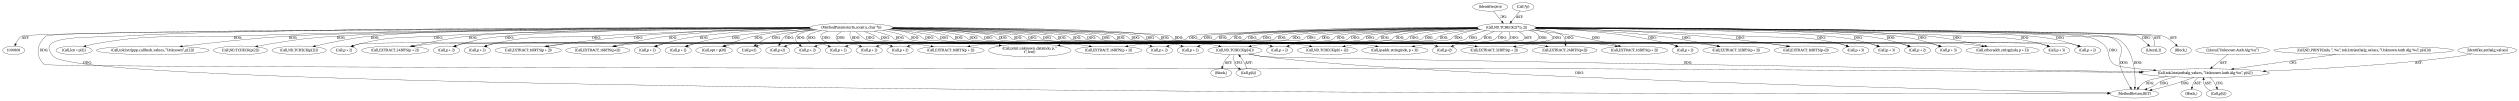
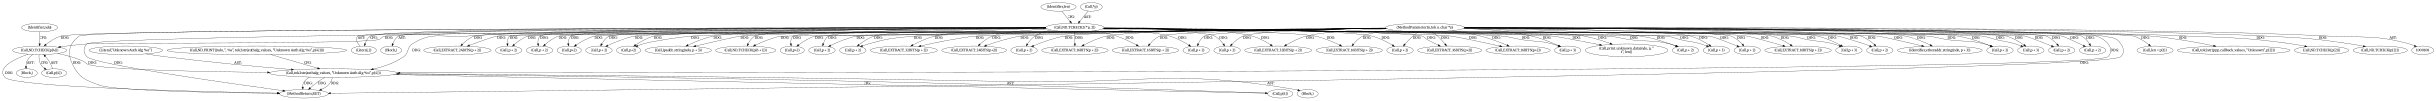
  digraph {
    fontname=Merriweather
    node [fontname=Merriweather]
    edge [fontname=Merriweather]
    n1 [label="(Call,tok2str(authalg_values, \"Unknown Auth Alg %u\", p[4]))"]
    n2 [label="(Call,p[4])"]
    n3 [label="(Block,)"]
    n4 [label="(MethodReturn,RET)"]
    n5 [label="(Call,ND_TCHECK(p[4]))"]
    n6 [label="(Block,)"]
    n7 [label="(Call,p[4])"]
-   n8 [label="(MethodParameterIn,const u_char *p)"]
+   n8 [label="(MethodParameterIn,tok u_char *p)"]
    n9 [label="(Call,ND_TCHECK(p[6 + i]))"]
    n10 [label="(Call,p + 2)"]
    n11 [label="(Call,EXTRACT_24BITS(p + 2))"]
    n12 [label="(Call,p + 2)"]
    n13 [label="(Call,len = p[1])"]
    n14 [label="(Call,p + 2)"]
    n15 [label="(Call,EXTRACT_16BITS(p + 2))"]
    n16 [label="(Call,EXTRACT_16BITS(p+2))"]
    n17 [label="(Call,p + 2)"]
    n18 [label="(Call,p + 2)"]
-   n19 [label="(Call,opt = p[0])"]
    n20 [label="(Call,p+2)"]
    n21 [label="(Call,p+2)"]
    n22 [label="(Call,p + 2)"]
    n23 [label="(Call,p + 2)"]
    n24 [label="(Call,p + 2)"]
    n25 [label="(Call,EXTRACT_16BITS(p + 2))"]
    n26 [label="(Call,tok2str(ppp_callback_values, \"Unknown\", p[2]))"]
    n27 [label="(Call,print_unknown_data(ndo, p, \"\n\t\", len))"]
    n28 [label="(Call,EXTRACT_16BITS(p + 2))"]
    n29 [label="(Call,p + 2)"]
    n30 [label="(Call,p + 2)"]
    n31 [label="(Call,ND_TCHECK(p[2]))"]
    n32 [label="(Call,ND_TCHECK(p[2]))"]
    n33 [label="(Call,p + 2)"]
    n34 [label="(Call,ipaddr_string(ndo, p + 3))"]
    n35 [label="(Call,p+2)"]
    n36 [label="(Call,EXTRACT_32BITS(p + 2))"]
    n37 [label="(Call,EXTRACT_24BITS(p+2))"]
    n38 [label="(Call,EXTRACT_16BITS(p + 2))"]
    n39 [label="(Call,p + 2)"]
    n40 [label="(Call,EXTRACT_32BITS(p + 2))"]
    n41 [label="(Call,EXTRACT_16BITS(p+2))"]
    n42 [label="(Call,p + 3)"]
    n43 [label="(Call,p + 3)"]
    n44 [label="(Call,p + 2)"]
    n45 [label="(Call,p + 3)"]
-   n46 [label="(Call,etheraddr_string(ndo, p + 3))"]
+   n46 [label="(Identifier,etheraddr_string(ndo, p + 3))"]
    n47 [label="(Call,p + 3)"]
    n48 [label="(Call,p + 2)"]
    n49 [label="(Call,p + 2)"]
    1000108
    n51 [label="(Call,ND_TCHECK2(*p, 2))"]
    n52 [label="(Literal,2)"]
    n53 [label="(Block,)"]
    n54 [label="(Literal,\"Unknown Auth Alg %u\")"]
    n55 [label="(Call,ND_PRINT((ndo, \", %s\", tok2str(authalg_values, \"Unknown Auth Alg %u\", p[4]))))"]
-   n56 [label="(Identifier,authalg_values)"]
+   n57 [label="(Identifier,ndo)"]
    n58 [label="(Identifier,len)"]
    n59 [label="(Call,*p)"]
    n1 -> n2 [label="CFG: "]
    n1 -> n3 [label="AST: "]
    n1 -> n4 [label="DDG: "]
    n1 -> n4 [label="DDG: "]
    n1 -> n4 [label="DDG: "]
    n2 -> n1 [label="AST: "]
    n5 -> n1 [label="DDG: "]
    n5 -> n4 [label="DDG: "]
    n5 -> n6 [label="AST: "]
    n5 -> n7 [label="CFG: "]
    n7 -> n5 [label="AST: "]
    n8 -> n1 [label="DDG: "]
    n8 -> n4 [label="DDG: "]
    n8 -> n5 [label="DDG: "]
    n8 -> n9 [label="DDG: "]
    n8 -> n10 [label="DDG: "]
    n8 -> n11 [label="DDG: "]
    n8 -> n12 [label="DDG: "]
    n8 -> n13 [label="DDG: "]
    n8 -> n14 [label="DDG: "]
    n8 -> n15 [label="DDG: "]
    n8 -> n16 [label="DDG: "]
    n8 -> n17 [label="DDG: "]
    n8 -> n18 [label="DDG: "]
-   n8 -> n19 [label="DDG: "]
    n8 -> n20 [label="DDG: "]
    n8 -> n21 [label="DDG: "]
    n8 -> n22 [label="DDG: "]
    n8 -> n23 [label="DDG: "]
    n8 -> n24 [label="DDG: "]
    n8 -> n25 [label="DDG: "]
    n8 -> n26 [label="DDG: "]
    n8 -> n27 [label="DDG: "]
    n8 -> n28 [label="DDG: "]
    n8 -> n29 [label="DDG: "]
    n8 -> n30 [label="DDG: "]
    n8 -> n31 [label="DDG: "]
    n8 -> n32 [label="DDG: "]
    n8 -> n33 [label="DDG: "]
    n8 -> n34 [label="DDG: "]
    n8 -> n35 [label="DDG: "]
    n8 -> n36 [label="DDG: "]
    n8 -> n37 [label="DDG: "]
    n8 -> n38 [label="DDG: "]
    n8 -> n39 [label="DDG: "]
    n8 -> n40 [label="DDG: "]
    n8 -> n41 [label="DDG: "]
    n8 -> n42 [label="DDG: "]
    n8 -> n43 [label="DDG: "]
    n8 -> n44 [label="DDG: "]
    n8 -> n45 [label="DDG: "]
    n8 -> n46 [label="DDG: "]
    n8 -> n47 [label="DDG: "]
    n8 -> n48 [label="DDG: "]
    n8 -> n49 [label="DDG: "]
    n8 -> 1000108 [label="AST: "]
    n51 -> n1 [label="DDG: "]
    n51 -> n4 [label="DDG: "]
    n51 -> n4 [label="DDG: "]
    n51 -> n5 [label="DDG: "]
    n51 -> n9 [label="DDG: "]
    n51 -> n10 [label="DDG: "]
    n51 -> n11 [label="DDG: "]
    n51 -> n12 [label="DDG: "]
    n51 -> n14 [label="DDG: "]
    n51 -> n15 [label="DDG: "]
    n51 -> n16 [label="DDG: "]
    n51 -> n17 [label="DDG: "]
    n51 -> n18 [label="DDG: "]
-   n51 -> n19 [label="DDG: "]
    n51 -> n20 [label="DDG: "]
    n51 -> n21 [label="DDG: "]
    n51 -> n22 [label="DDG: "]
    n51 -> n23 [label="DDG: "]
    n51 -> n24 [label="DDG: "]
    n51 -> n25 [label="DDG: "]
    n51 -> n27 [label="DDG: "]
    n51 -> n28 [label="DDG: "]
    n51 -> n29 [label="DDG: "]
    n51 -> n30 [label="DDG: "]
    n51 -> n33 [label="DDG: "]
-   n51 -> n34 [label="AST: "]
+   n51 -> n34 [label="DDG: "]
    n51 -> n35 [label="DDG: "]
    n51 -> n36 [label="DDG: "]
    n51 -> n37 [label="DDG: "]
    n51 -> n38 [label="DDG: "]
    n51 -> n39 [label="DDG: "]
    n51 -> n40 [label="DDG: "]
    n51 -> n41 [label="DDG: "]
    n51 -> n42 [label="DDG: "]
    n51 -> n43 [label="DDG: "]
    n51 -> n44 [label="DDG: "]
    n51 -> n45 [label="DDG: "]
    n51 -> n46 [label="DDG: "]
    n51 -> n47 [label="DDG: "]
    n51 -> n48 [label="DDG: "]
    n51 -> n49 [label="DDG: "]
-   n51 -> n52 [label="DDG: "]
+   n51 -> n52 [label="CFG: "]
    n51 -> n53 [label="AST: "]
    n52 -> n51 [label="AST: "]
    n54 -> n1 [label="AST: "]
    n55 -> n1 [label="CFG: "]
-   n56 -> n1 [label="AST: "]
+   n57 -> n5 [label="CFG: "]
    n58 -> n51 [label="CFG: "]
    n59 -> n51 [label="AST: "]
  }
